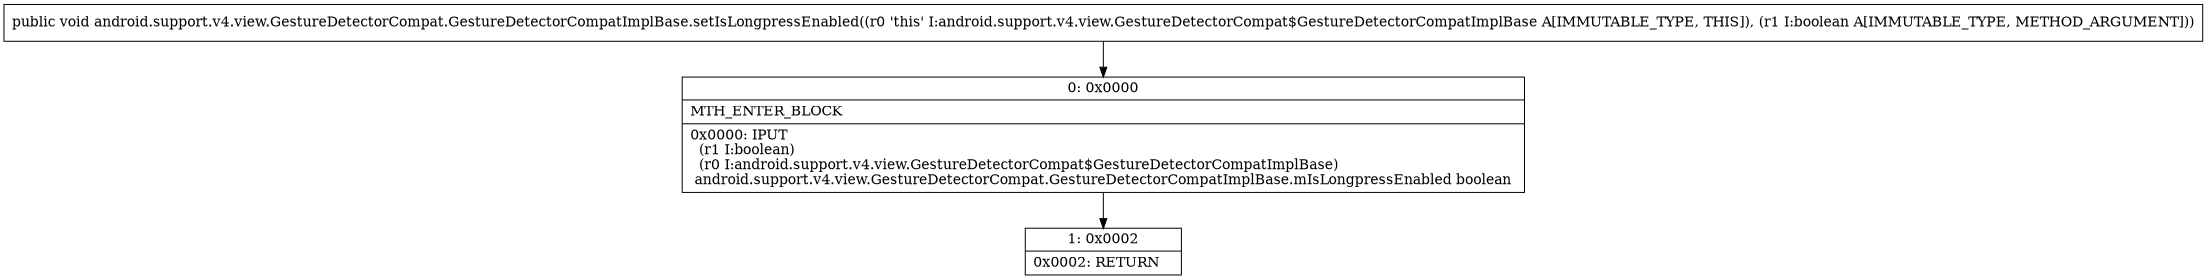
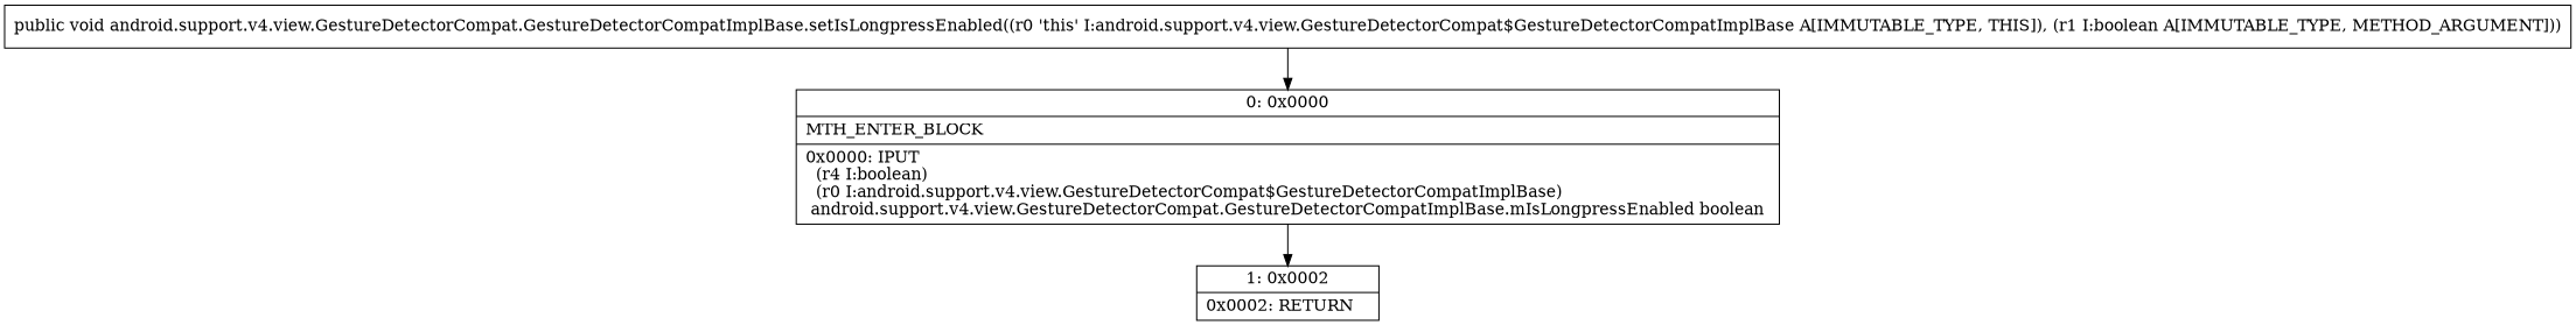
  digraph {
    node [shape=record]
-   n1 [label="{0\:\ 0x0000|MTH_ENTER_BLOCK\l|0x0000: IPUT  \l  (r1 I:boolean)\l  (r0 I:android.support.v4.view.GestureDetectorCompat$GestureDetectorCompatImplBase)\l android.support.v4.view.GestureDetectorCompat.GestureDetectorCompatImplBase.mIsLongpressEnabled boolean \l}"]
+   n1 [label="{0\:\ 0x0000|MTH_ENTER_BLOCK\l|0x0000: IPUT  \l  (r4 I:boolean)\l  (r0 I:android.support.v4.view.GestureDetectorCompat$GestureDetectorCompatImplBase)\l android.support.v4.view.GestureDetectorCompat.GestureDetectorCompatImplBase.mIsLongpressEnabled boolean \l}"]
    n2 [label="{1\:\ 0x0002|0x0002: RETURN   \l}"]
    n3 [label="{public void android.support.v4.view.GestureDetectorCompat.GestureDetectorCompatImplBase.setIsLongpressEnabled((r0 'this' I:android.support.v4.view.GestureDetectorCompat$GestureDetectorCompatImplBase A[IMMUTABLE_TYPE, THIS]), (r1 I:boolean A[IMMUTABLE_TYPE, METHOD_ARGUMENT])) }"]
    n1 -> n2
    n3 -> n1
  }
